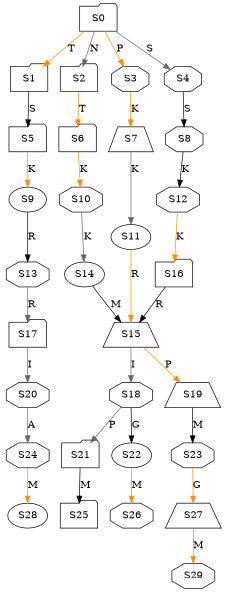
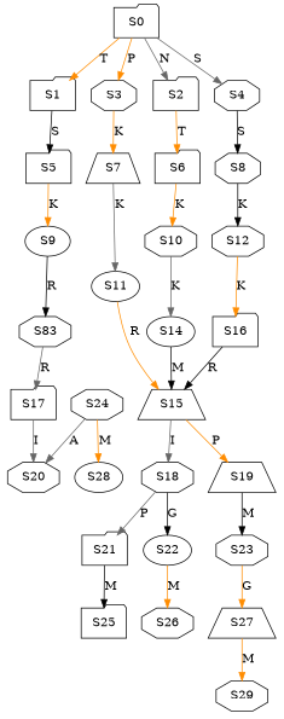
  strict digraph {
    node [shape=octagon]
    edge [color=darkorange]
    S0 [shape=folder]
    S1 [shape=folder]
    S2 [shape=folder]
    S3
    S4
    S5 [shape=folder]
    S6 [shape=folder]
    S7 [shape=trapezium]
    S8
    S9 [shape=ellipse]
    S10
    S11 [shape=ellipse]
    S12
-   S13
+   S13 [label=S83]
    S14 [shape=ellipse]
    S15 [shape=trapezium]
    S16 [shape=folder]
    S17 [shape=folder]
    S18
    S19 [shape=trapezium]
    S20
    S21 [shape=folder]
    S22 [shape=ellipse]
    S23
    S24
    S25 [shape=folder]
    S26
    S27 [shape=trapezium]
    S28 [shape=ellipse]
    S29
    S0 -> S1 [label=T]
    S0 -> S2 [color=gray40 label=N]
    S0 -> S3 [label=P]
    S0 -> S4 [color=gray40 label=S]
    S1 -> S5 [color=black label=S]
    S2 -> S6 [label=T]
    S3 -> S7 [label=K]
    S4 -> S8 [color=black label=S]
    S5 -> S9 [label=K]
    S6 -> S10 [label=K]
    S7 -> S11 [color=gray40 label=K]
    S8 -> S12 [color=black label=K]
    S9 -> S13 [color=black label=R]
    S10 -> S14 [color=gray40 label=K]
    S11 -> S15 [label=R]
    S12 -> S16 [label=K]
    S13 -> S17 [color=gray40 label=R]
    S14 -> S15 [color=black label=M]
    S15 -> S18 [color=gray40 label=I]
    S15 -> S19 [label=P]
    S16 -> S15 [color=black label=R]
    S17 -> S20 [color=gray40 label=I]
    S18 -> S21 [color=gray40 label=P]
    S18 -> S22 [color=black label=G]
    S19 -> S23 [color=black label=M]
-   S20 -> S24 [color=gray40 label=A]
+   S24 -> S20 [color=gray40 label=A]
    S21 -> S25 [color=black label=M]
    S22 -> S26 [label=M]
    S23 -> S27 [label=G]
    S24 -> S28 [label=M]
    S27 -> S29 [label=M]
  }
